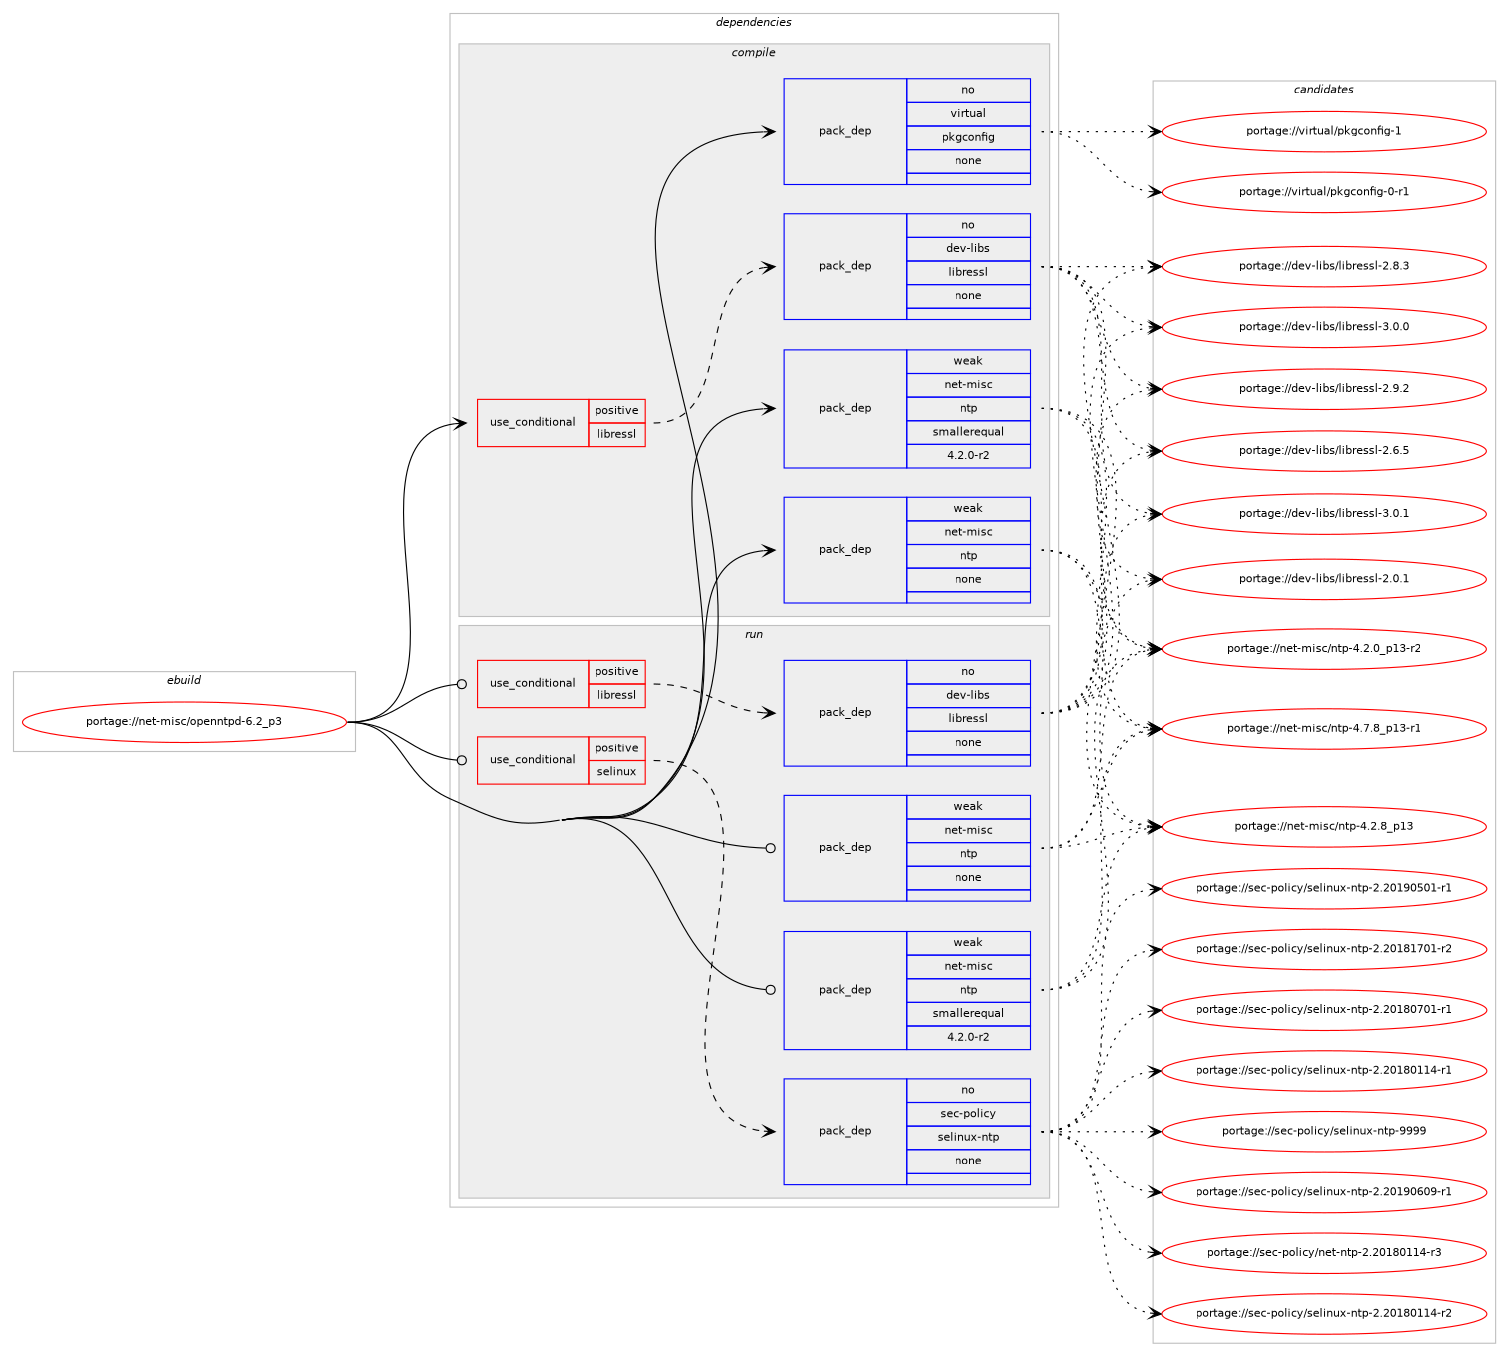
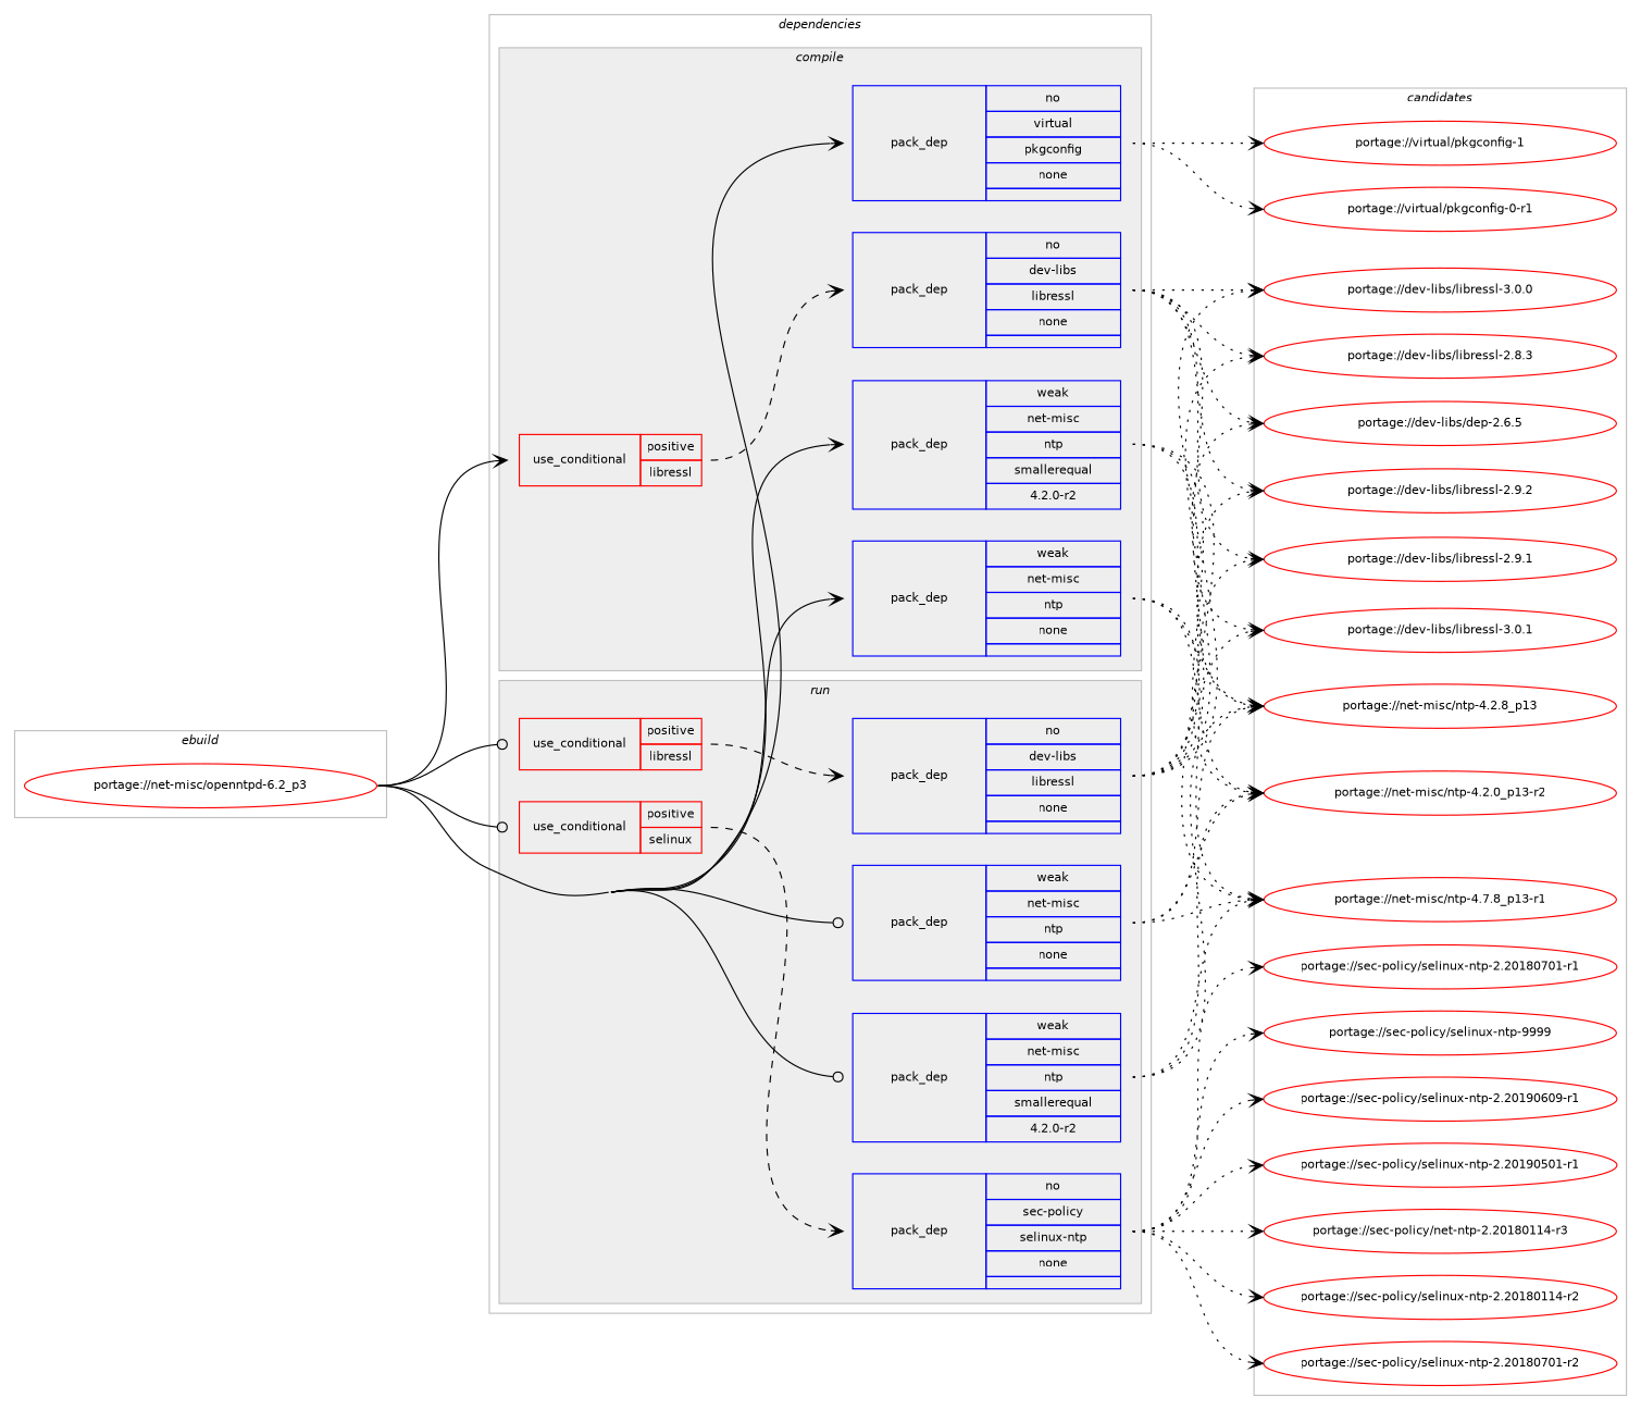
  digraph {
    compound=true
    concentrate=true
    fontname=Helvetica
    fontsize=10
    newrank=true
    rankdir=LR
    ranksep=1.5
    node [color=red fontname=Helvetica fontsize=10]
    edge [arrowhead=vee headport=w style=dotted tailport=e weight=100]
    n1 [label="portage://net-misc/openntpd-6.2_p3" width=4]
    n2 [color=blue label=<<TABLE BORDER="0" CELLBORDER="1" CELLSPACING="0" CELLPADDING="4" WIDTH="220"><TR><TD ROWSPAN="6" CELLPADDING="30">pack_dep</TD></TR><TR><TD WIDTH="110">no</TD></TR><TR><TD>dev-libs</TD></TR><TR><TD>libressl</TD></TR><TR><TD>none</TD></TR><TR><TD></TD></TR></TABLE>> shape=none]
    n3 [label=<<TABLE BORDER="0" CELLBORDER="1" CELLSPACING="0" CELLPADDING="4"><TR><TD ROWSPAN="3" CELLPADDING="10">use_conditional</TD></TR><TR><TD>positive</TD></TR><TR><TD>libressl</TD></TR></TABLE>> shape=none]
    n4 [color=blue label=<<TABLE BORDER="0" CELLBORDER="1" CELLSPACING="0" CELLPADDING="4" WIDTH="220"><TR><TD ROWSPAN="6" CELLPADDING="30">pack_dep</TD></TR><TR><TD WIDTH="110">no</TD></TR><TR><TD>virtual</TD></TR><TR><TD>pkgconfig</TD></TR><TR><TD>none</TD></TR><TR><TD></TD></TR></TABLE>> shape=none]
    n5 [color=blue label=<<TABLE BORDER="0" CELLBORDER="1" CELLSPACING="0" CELLPADDING="4" WIDTH="220"><TR><TD ROWSPAN="6" CELLPADDING="30">pack_dep</TD></TR><TR><TD WIDTH="110">weak</TD></TR><TR><TD>net-misc</TD></TR><TR><TD>ntp</TD></TR><TR><TD>none</TD></TR><TR><TD></TD></TR></TABLE>> shape=none]
    n6 [color=blue label=<<TABLE BORDER="0" CELLBORDER="1" CELLSPACING="0" CELLPADDING="4" WIDTH="220"><TR><TD ROWSPAN="6" CELLPADDING="30">pack_dep</TD></TR><TR><TD WIDTH="110">weak</TD></TR><TR><TD>net-misc</TD></TR><TR><TD>ntp</TD></TR><TR><TD>smallerequal</TD></TR><TR><TD>4.2.0-r2</TD></TR></TABLE>> shape=none]
    n7 [color=blue label=<<TABLE BORDER="0" CELLBORDER="1" CELLSPACING="0" CELLPADDING="4" WIDTH="220"><TR><TD ROWSPAN="6" CELLPADDING="30">pack_dep</TD></TR><TR><TD WIDTH="110">no</TD></TR><TR><TD>dev-libs</TD></TR><TR><TD>libressl</TD></TR><TR><TD>none</TD></TR><TR><TD></TD></TR></TABLE>> shape=none]
    n8 [label=<<TABLE BORDER="0" CELLBORDER="1" CELLSPACING="0" CELLPADDING="4"><TR><TD ROWSPAN="3" CELLPADDING="10">use_conditional</TD></TR><TR><TD>positive</TD></TR><TR><TD>libressl</TD></TR></TABLE>> shape=none]
    n9 [color=blue label=<<TABLE BORDER="0" CELLBORDER="1" CELLSPACING="0" CELLPADDING="4" WIDTH="220"><TR><TD ROWSPAN="6" CELLPADDING="30">pack_dep</TD></TR><TR><TD WIDTH="110">no</TD></TR><TR><TD>sec-policy</TD></TR><TR><TD>selinux-ntp</TD></TR><TR><TD>none</TD></TR><TR><TD></TD></TR></TABLE>> shape=none]
    n10 [label=<<TABLE BORDER="0" CELLBORDER="1" CELLSPACING="0" CELLPADDING="4"><TR><TD ROWSPAN="3" CELLPADDING="10">use_conditional</TD></TR><TR><TD>positive</TD></TR><TR><TD>selinux</TD></TR></TABLE>> shape=none]
    n11 [color=blue label=<<TABLE BORDER="0" CELLBORDER="1" CELLSPACING="0" CELLPADDING="4" WIDTH="220"><TR><TD ROWSPAN="6" CELLPADDING="30">pack_dep</TD></TR><TR><TD WIDTH="110">weak</TD></TR><TR><TD>net-misc</TD></TR><TR><TD>ntp</TD></TR><TR><TD>none</TD></TR><TR><TD></TD></TR></TABLE>> shape=none]
    n12 [color=blue label=<<TABLE BORDER="0" CELLBORDER="1" CELLSPACING="0" CELLPADDING="4" WIDTH="220"><TR><TD ROWSPAN="6" CELLPADDING="30">pack_dep</TD></TR><TR><TD WIDTH="110">weak</TD></TR><TR><TD>net-misc</TD></TR><TR><TD>ntp</TD></TR><TR><TD>smallerequal</TD></TR><TR><TD>4.2.0-r2</TD></TR></TABLE>> shape=none]
    n13 [label="portage://dev-libs/libressl-3.0.1" width=4]
    n14 [label="portage://dev-libs/libressl-3.0.0" width=4]
    n15 [label="portage://dev-libs/libressl-2.9.2" width=4]
-   n16 [label="portage://dev-libs/libressl-2.0.1" width=4]
+   n16 [label="portage://dev-libs/libressl-2.9.1" width=4]
    n17 [label="portage://dev-libs/libressl-2.8.3" width=4]
-   n18 [label="portage://dev-libs/libressl-2.6.5" width=4]
+   n18 [label="portage://dev-libs/dep-2.6.5" width=4]
    n19 [label="portage://virtual/pkgconfig-1" width=4]
    n20 [label="portage://virtual/pkgconfig-0-r1" width=4]
    n21 [label="portage://net-misc/ntp-4.2.0_p13-r2" width=4]
    n22 [label="portage://net-misc/ntp-4.7.8_p13-r1" width=4]
    n23 [label="portage://net-misc/ntp-4.2.8_p13" width=4]
    n24 [label="portage://sec-policy/selinux-ntp-9999" width=4]
    n25 [label="portage://sec-policy/selinux-ntp-2.20190609-r1" width=4]
    n26 [label="portage://sec-policy/selinux-ntp-2.20190501-r1" width=4]
-   n27 [label="portage://sec-policy/selinux-ntp-2.20181701-r2" width=4]
+   n27 [label="portage://sec-policy/selinux-ntp-2.20180701-r2" width=4]
    n28 [label="portage://sec-policy/selinux-ntp-2.20180701-r1" width=4]
    n29 [label="portage://sec-policy/net-ntp-2.20180114-r3" width=4]
    n30 [label="portage://sec-policy/selinux-ntp-2.20180114-r2" width=4]
-   n31 [label="portage://sec-policy/selinux-ntp-2.20180114-r1" width=4]
    subgraph cluster_1 {
      color=gray
      label=<<i>ebuild</i>>
      rank=same
      n1
    }
    subgraph cluster_2 {
      color=gray
      label=<<i>dependencies</i>>
      subgraph cluster_3 {
        color=gray
        fillcolor="#eeeeee"
        label=<<i>compile</i>>
        style=filled
        subgraph sub_4 {
          color=gray
          fillcolor="#eeeeee"
          label=<<i>compile</i>>
          style=filled
          n3
          subgraph sub_5 {
            color=gray
            fillcolor="#eeeeee"
            label=<<i>compile</i>>
            style=filled
            n2
          }
        }
        subgraph sub_6 {
          color=gray
          fillcolor="#eeeeee"
          label=<<i>compile</i>>
          style=filled
          n4
        }
        subgraph sub_7 {
          color=gray
          fillcolor="#eeeeee"
          label=<<i>compile</i>>
          style=filled
          n5
        }
        subgraph sub_8 {
          color=gray
          fillcolor="#eeeeee"
          label=<<i>compile</i>>
          style=filled
          n6
        }
      }
      subgraph cluster_9 {
        color=gray
        fillcolor="#eeeeee"
        label=<<i>compile and run</i>>
        style=filled
      }
      subgraph cluster_10 {
        color=gray
        fillcolor="#eeeeee"
        label=<<i>run</i>>
        style=filled
        subgraph sub_11 {
          color=gray
          fillcolor="#eeeeee"
          label=<<i>run</i>>
          style=filled
          n8
          subgraph sub_12 {
            color=gray
            fillcolor="#eeeeee"
            label=<<i>run</i>>
            style=filled
            n7
          }
        }
        subgraph sub_13 {
          color=gray
          fillcolor="#eeeeee"
          label=<<i>run</i>>
          style=filled
          n10
          subgraph sub_14 {
            color=gray
            fillcolor="#eeeeee"
            label=<<i>run</i>>
            style=filled
            n9
          }
        }
        subgraph sub_15 {
          color=gray
          fillcolor="#eeeeee"
          label=<<i>run</i>>
          style=filled
          n11
        }
        subgraph sub_16 {
          color=gray
          fillcolor="#eeeeee"
          label=<<i>run</i>>
          style=filled
          n12
        }
      }
    }
    subgraph cluster_17 {
      color=gray
      label=<<i>candidates</i>>
      rank=same
      subgraph sub_18 {
        color=black
        label=<<i>candidates</i>>
        nodesep=1
        rank=same
        n13
        n14
        n15
        n16
        n17
        n18
      }
      subgraph sub_19 {
        color=black
        label=<<i>candidates</i>>
        nodesep=1
        rank=same
        n19
        n20
      }
      subgraph sub_20 {
        color=black
        label=<<i>candidates</i>>
        nodesep=1
        rank=same
        n21
        n22
        n23
      }
      subgraph sub_21 {
        color=black
        label=<<i>candidates</i>>
        nodesep=1
        rank=same
        n21
        n22
        n23
      }
      subgraph sub_22 {
        color=black
        label=<<i>candidates</i>>
        nodesep=1
        rank=same
        n13
        n14
        n15
        n16
        n17
        n18
      }
      subgraph sub_23 {
        color=black
        label=<<i>candidates</i>>
        nodesep=1
        rank=same
        n24
        n25
        n26
        n27
        n28
        n29
        n30
-       n31
      }
      subgraph sub_24 {
        color=black
        label=<<i>candidates</i>>
        nodesep=1
        rank=same
        n21
        n22
        n23
      }
      subgraph sub_25 {
        color=black
        label=<<i>candidates</i>>
        nodesep=1
        rank=same
        n21
        n22
        n23
      }
    }
    n1 -> n3 [style=solid weight=20]
    n1 -> n4 [style=solid weight=20]
    n1 -> n5 [style=solid weight=20]
    n1 -> n6 [style=solid weight=20]
    n1 -> n8 [arrowhead=odot style=solid weight=20]
    n1 -> n10 [arrowhead=odot style=solid weight=20]
    n1 -> n11 [arrowhead=odot style=solid weight=20]
    n1 -> n12 [arrowhead=odot style=solid weight=20]
    n2 -> n13
    n2 -> n14
    n2 -> n15
    n2 -> n16
    n2 -> n17
    n2 -> n18
    n3 -> n2 [style=dashed weight=20]
    n4 -> n19
    n4 -> n20
    n5 -> n21
    n5 -> n22
    n5 -> n23
    n6 -> n21
    n6 -> n22
    n6 -> n23
    n7 -> n13
    n7 -> n14
    n7 -> n15
    n7 -> n16
    n7 -> n17
    n7 -> n18
    n8 -> n7 [style=dashed weight=20]
    n9 -> n24
    n9 -> n25
    n9 -> n26
    n9 -> n27
    n9 -> n28
    n9 -> n29
    n9 -> n30
-   n9 -> n31
    n10 -> n9 [style=dashed weight=20]
    n11 -> n21
    n11 -> n22
    n11 -> n23
    n12 -> n21
    n12 -> n22
    n12 -> n23
  }
